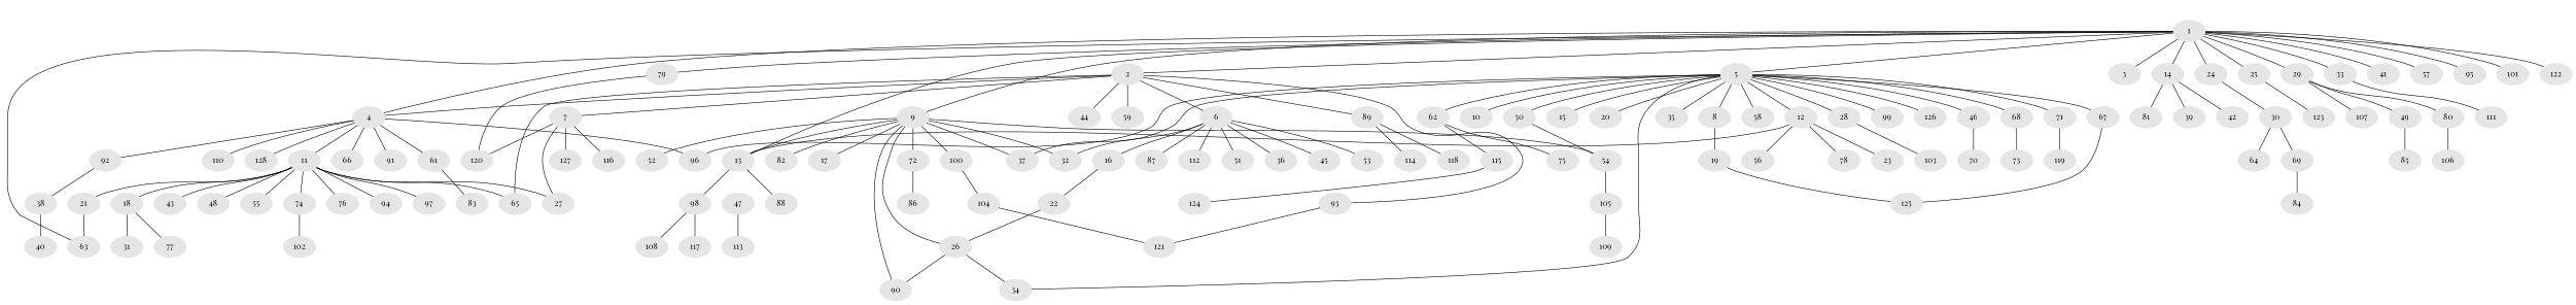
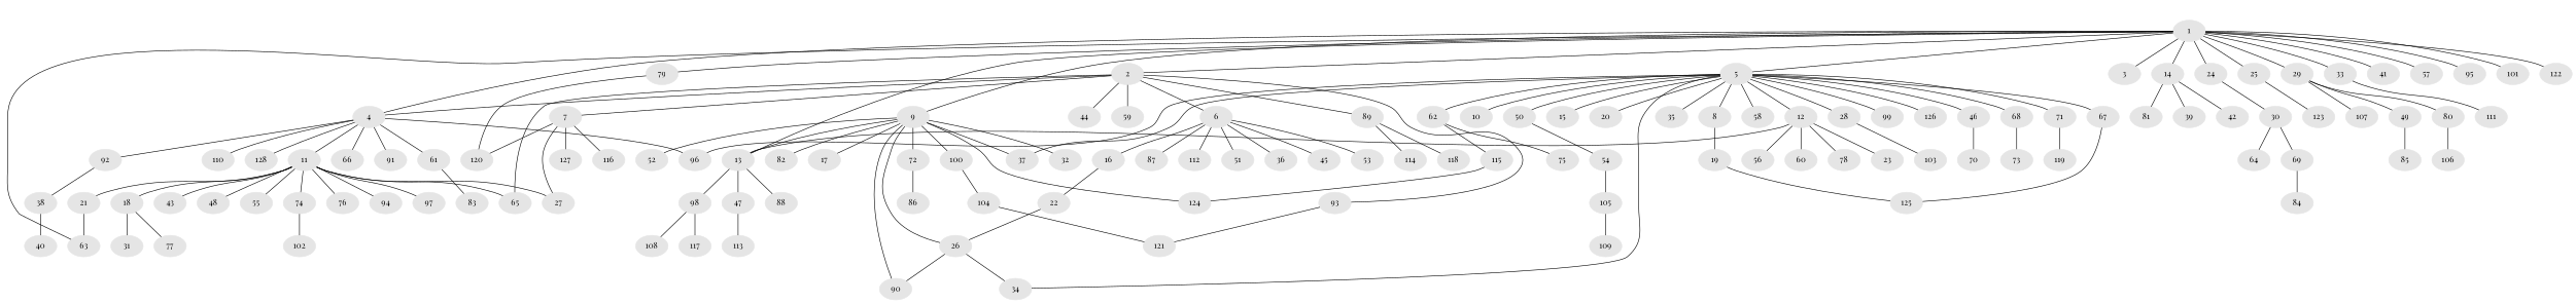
  graph {
    fontname="Playfair Display"
    node [color=gray90 fontname="Playfair Display" style=filled]
    edge [fontname="Playfair Display"]
    1
    2
    3
    4
    5
    9
    13
    14
    24
    25
    29
    33
    41
    57
    63
    79
    95
    101
    122
    6
    7
    44
    59
    65
    89
    93
    11
    61
    66
    91
    92
    96
    110
    128
    8
    10
    12
    15
    20
    28
    35
    37
    46
    50
    58
    62
    67
    68
    71
    99
    126
    34
    90
    32
    17
    26
    52
    72
    82
    100
    124
    47
    88
    98
    39
    42
    81
    30
    123
    49
    80
    107
    111
    120
    16
    36
    45
    51
    53
    87
    112
    27
    116
    127
    114
    118
    121
    18
    21
    43
    48
    55
    74
    76
    94
    97
    38
    40
    83
    19
    23
    56
+   60
    78
    103
    70
    54
    75
    115
    125
    73
    119
    22
    86
    104
    31
    77
    102
    113
    108
    117
    64
    69
    85
    106
    84
    105
    109
    1 -- 2
    1 -- 3
    1 -- 4
    1 -- 5
    1 -- 9
    1 -- 13
    1 -- 14
    1 -- 24
    1 -- 25
    1 -- 29
    1 -- 33
    1 -- 41
    1 -- 57
    1 -- 63
    1 -- 79
    1 -- 95
    1 -- 101
    1 -- 122
    2 -- 4
    2 -- 6
    2 -- 7
    2 -- 44
    2 -- 59
    2 -- 65
    2 -- 89
    2 -- 93
    4 -- 11
    4 -- 61
    4 -- 66
    4 -- 91
    4 -- 92
    4 -- 96
    4 -- 110
    4 -- 128
    5 -- 96
    5 -- 8
    5 -- 10
    5 -- 12
    5 -- 15
    5 -- 20
    5 -- 28
    5 -- 35
    5 -- 37
    5 -- 46
    5 -- 50
    5 -- 58
    5 -- 62
    5 -- 67
    5 -- 68
    5 -- 71
    5 -- 99
    5 -- 126
    5 -- 34
    9 -- 13
    9 -- 37
    9 -- 90
    9 -- 32
    9 -- 17
    9 -- 26
    9 -- 52
    9 -- 72
    9 -- 82
    9 -- 100
-   9 -- 54
+   9 -- 124
+   13 -- 47
    13 -- 88
    13 -- 98
    14 -- 39
    14 -- 42
    14 -- 81
    24 -- 30
    25 -- 123
    29 -- 49
    29 -- 80
    29 -- 107
    33 -- 111
    79 -- 120
-   6 -- 32
    6 -- 16
    6 -- 36
    6 -- 45
    6 -- 51
    6 -- 53
    6 -- 87
    6 -- 112
    7 -- 120
    7 -- 27
    7 -- 116
    7 -- 127
    89 -- 114
    89 -- 118
    93 -- 121
    11 -- 65
    11 -- 27
    11 -- 18
    11 -- 21
    11 -- 43
    11 -- 48
    11 -- 55
    11 -- 74
    11 -- 76
    11 -- 94
    11 -- 97
    61 -- 83
    92 -- 38
    8 -- 19
    12 -- 13
    12 -- 23
    12 -- 56
+   12 -- 60
    12 -- 78
    28 -- 103
    46 -- 70
    50 -- 54
    62 -- 75
    62 -- 115
    67 -- 125
    68 -- 73
    71 -- 119
    26 -- 34
    26 -- 90
    72 -- 86
    100 -- 104
    47 -- 113
    98 -- 108
    98 -- 117
    30 -- 64
    30 -- 69
    49 -- 85
    80 -- 106
    16 -- 22
    18 -- 31
    18 -- 77
    21 -- 63
    74 -- 102
    38 -- 40
    19 -- 125
    54 -- 105
    115 -- 124
    22 -- 26
    104 -- 121
    69 -- 84
    105 -- 109
  }
